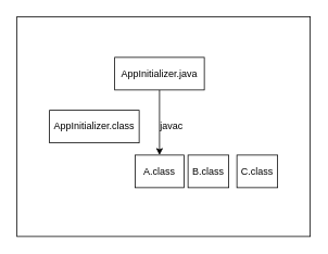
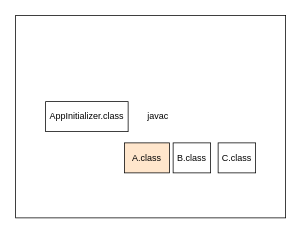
  <mxCell id="0" />
  <mxCell id="1" parent="0" />
  <mxCell id="2" value="" style="rounded=0;whiteSpace=wrap;html=1;" parent="1" vertex="1"><mxGeometry x="20" y="20" width="360" height="270" as="geometry" /></mxCell>
- <mxCell id="3" value="" style="edgeStyle=orthogonalEdgeStyle;rounded=0;orthogonalLoop=1;jettySize=auto;html=1;" parent="1" source="4" target="5" edge="1"><mxGeometry relative="1" as="geometry" /></mxCell>
- <mxCell id="4" value="AppInitializer.java" style="rounded=0;whiteSpace=wrap;html=1;" parent="1" vertex="1"><mxGeometry x="140" y="70" width="110" height="40" as="geometry" /></mxCell>
- <mxCell id="5" value="A.class" style="rounded=0;whiteSpace=wrap;html=1;" parent="1" vertex="1"><mxGeometry x="165" y="190" width="60" height="40" as="geometry" /></mxCell>
+ <mxCell id="5" value="A.class" style="rounded=0;whiteSpace=wrap;html=1;fillColor=#ffe6cc;" parent="1" vertex="1"><mxGeometry x="165" y="190" width="60" height="40" as="geometry" /></mxCell>
  <mxCell id="6" value="AppInitializer.class" style="rounded=0;whiteSpace=wrap;html=1;" parent="1" vertex="1"><mxGeometry x="60" y="135" width="110" height="40" as="geometry" /></mxCell>
  <mxCell id="7" value="B.class" style="rounded=0;whiteSpace=wrap;html=1;" parent="1" vertex="1"><mxGeometry x="230" y="190" width="50" height="40" as="geometry" /></mxCell>
  <mxCell id="8" value="C.class" style="rounded=0;whiteSpace=wrap;html=1;" parent="1" vertex="1"><mxGeometry x="290" y="190" width="50" height="40" as="geometry" /></mxCell>
  <mxCell id="9" value="javac" style="text;html=1;align=center;verticalAlign=middle;whiteSpace=wrap;rounded=0;" parent="1" vertex="1"><mxGeometry x="190" y="140" width="40" height="30" as="geometry" /></mxCell>
